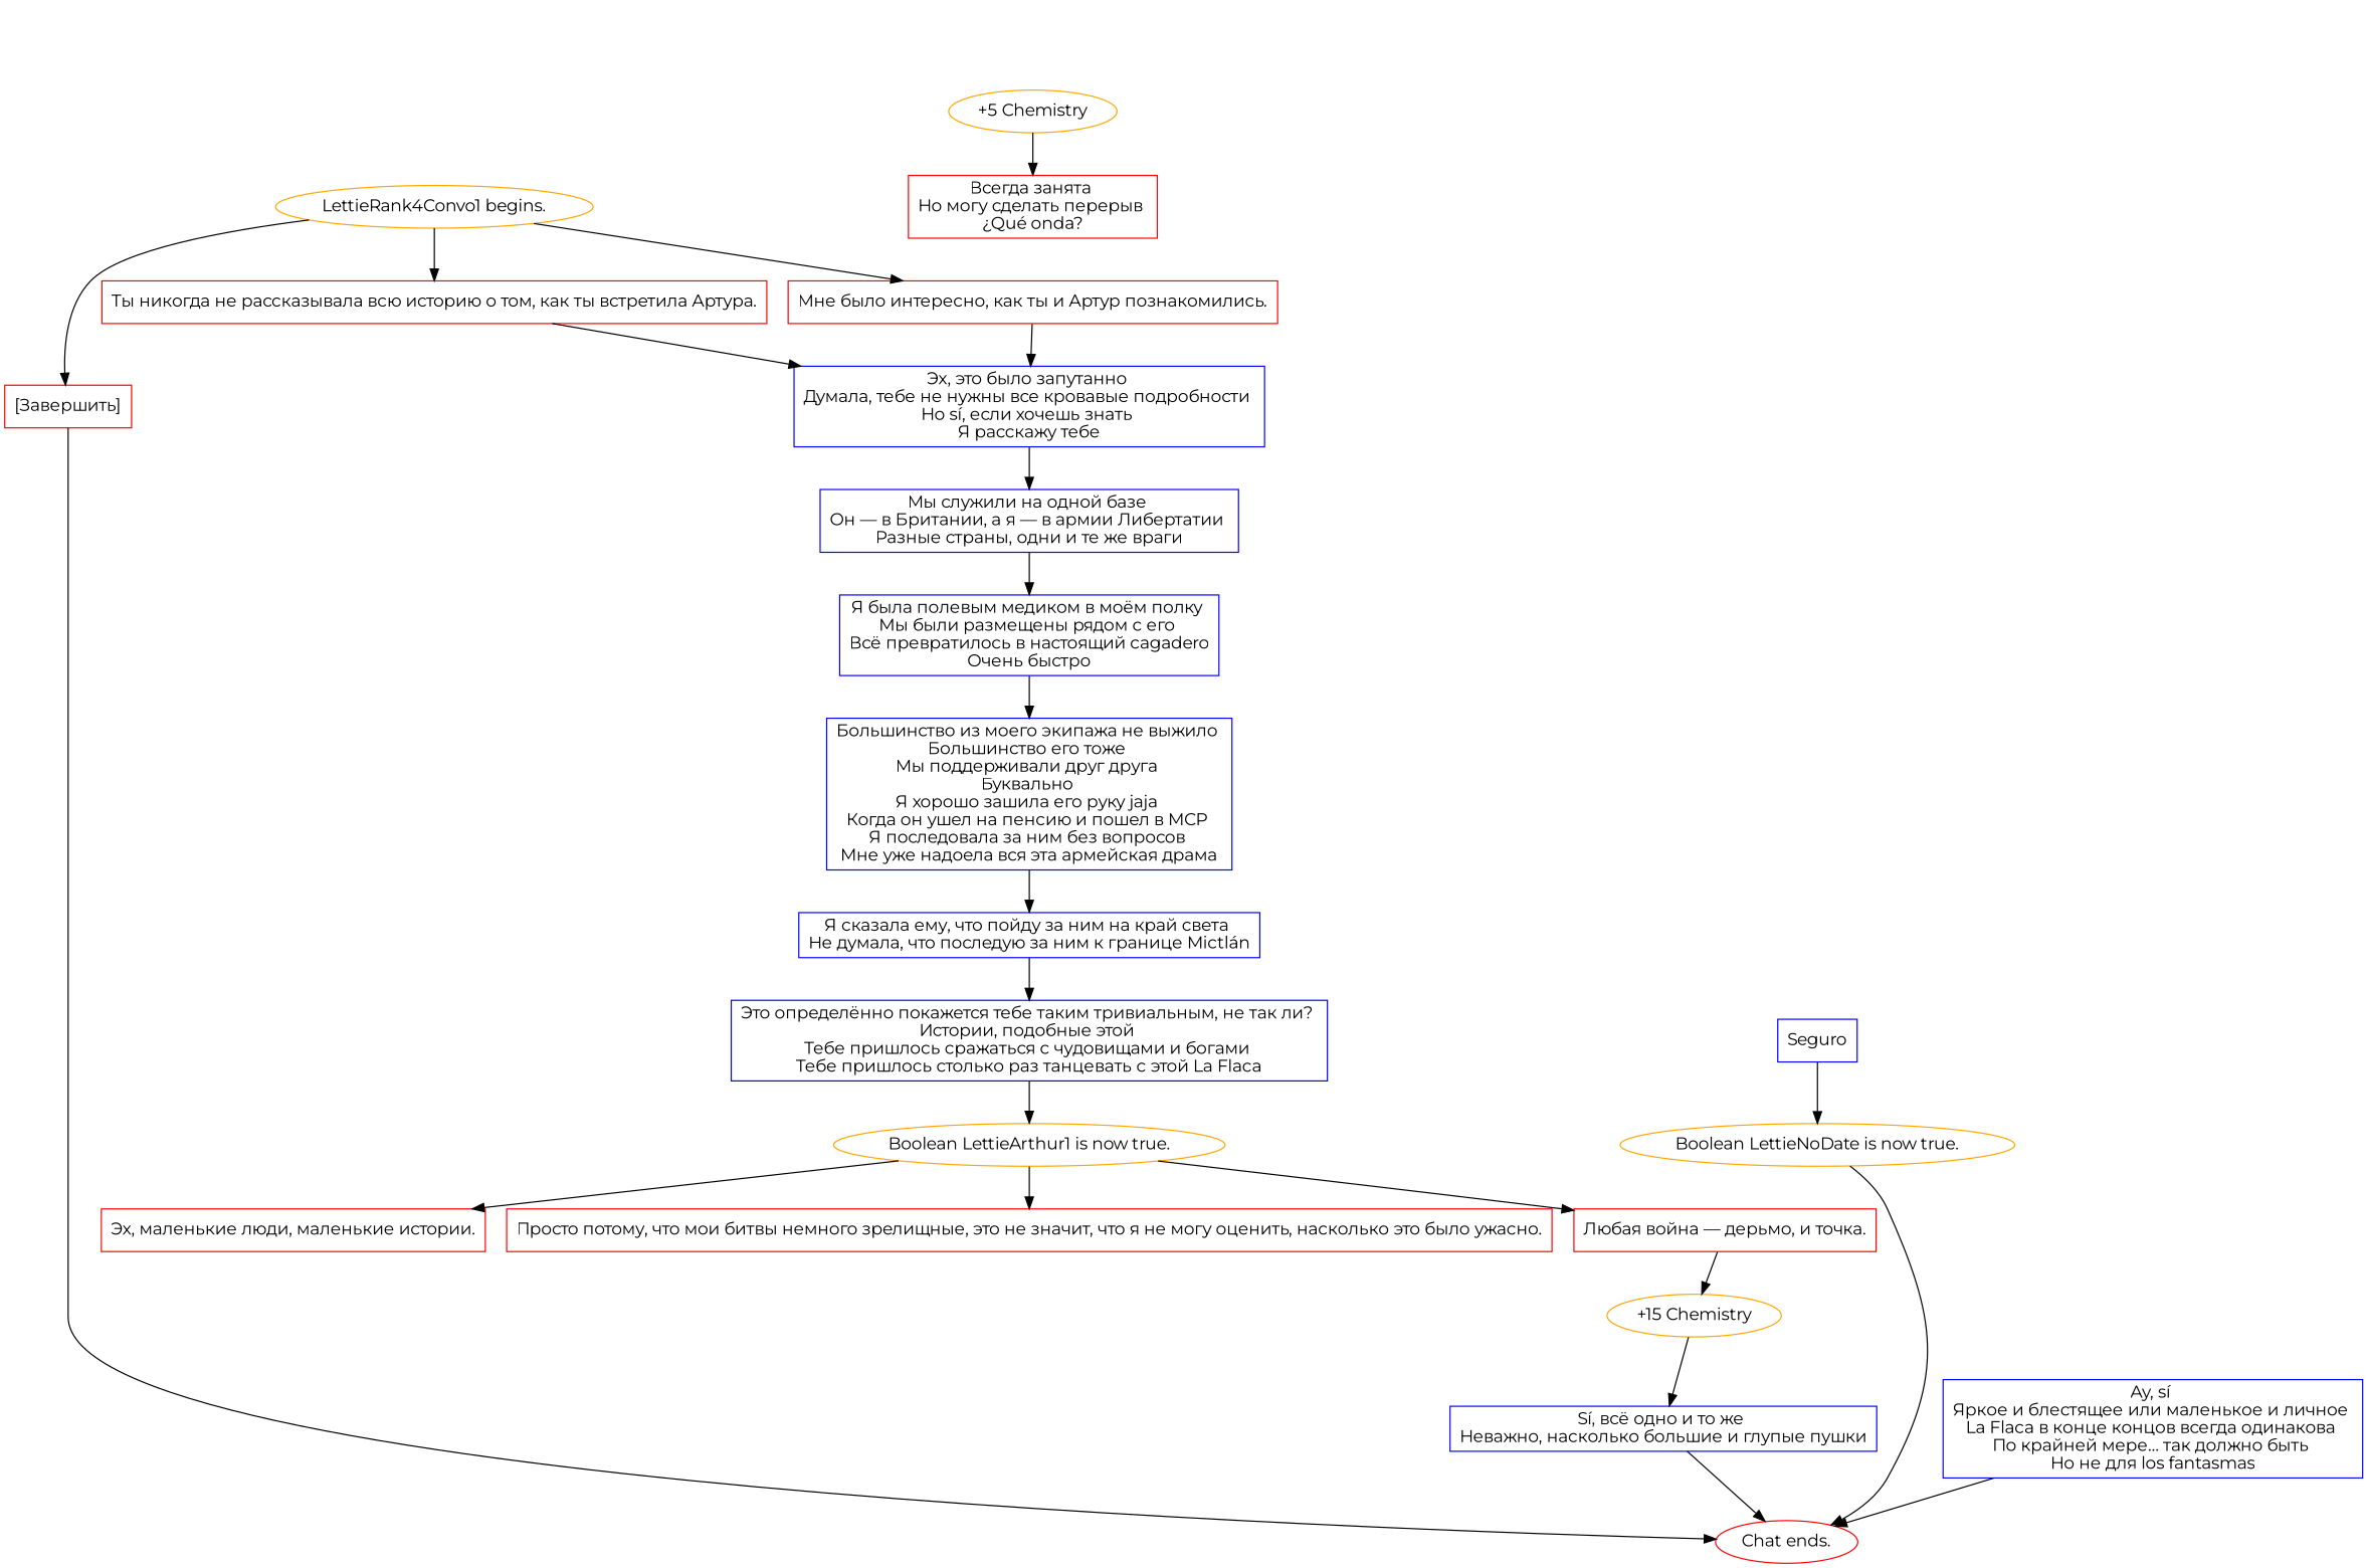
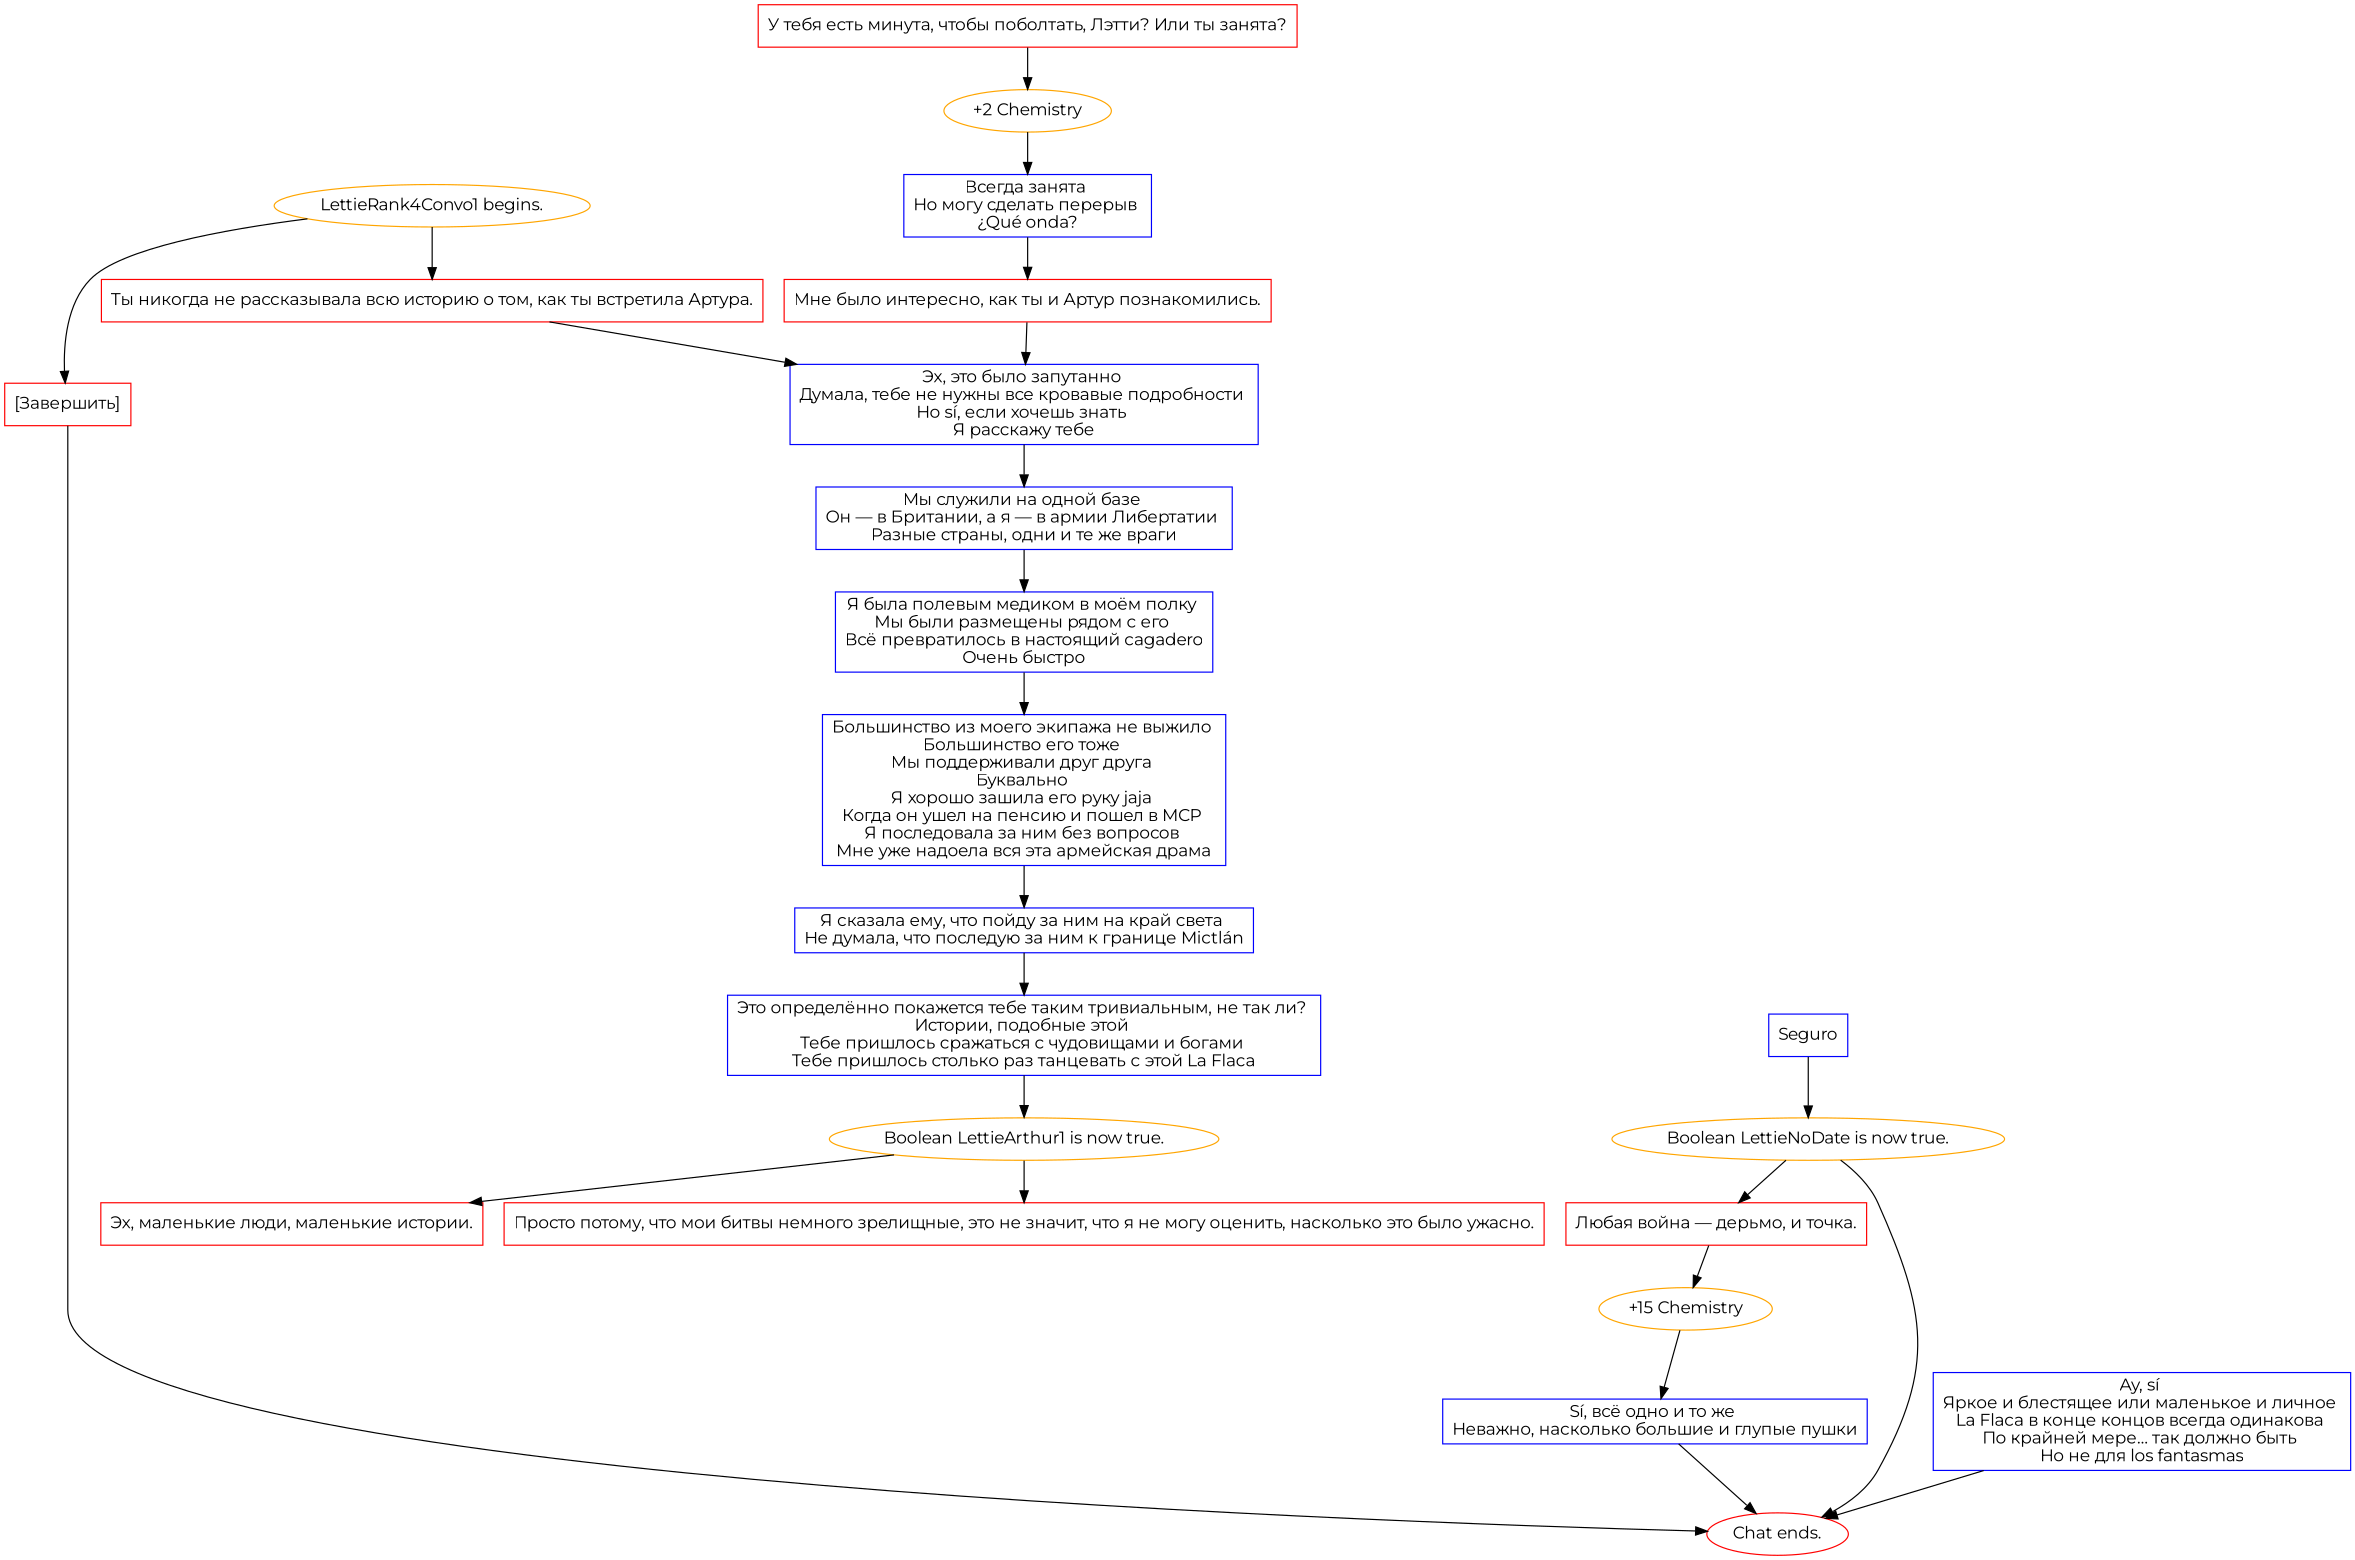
  digraph {
    fontname=Montserrat
    node [color=blue fontname=Montserrat shape=box]
    edge [fontname=Montserrat]
    "LettieRank4Convo1 begins." [color=orange shape=""]
    n2 [color=red label="Ты никогда не рассказывала всю историю о том, как ты встретила Артура."]
    n3 [color=red label="[Завершить]"]
    n4 [label="Эх, это было запутанно \nДумала, тебе не нужны все кровавые подробности \nНо sí, если хочешь знать \nЯ расскажу тебе"]
-   n6 [color=orange label="+5 Chemistry" shape=""]
+   n5 [color=red label="У тебя есть минута, чтобы поболтать, Лэтти? Или ты занята?"]
+   n6 [color=orange label="+2 Chemistry" shape=""]
    "Chat ends." [color=red shape=""]
    n8 [label="Мы служили на одной базе \nОн — в Британии, а я — в армии Либертатии \nРазные страны, одни и те же враги"]
-   n9 [color=red label="Всегда занята \nНо могу сделать перерыв \n¿Qué onda?"]
+   n9 [label="Всегда занята \nНо могу сделать перерыв \n¿Qué onda?"]
    n10 [label="Я была полевым медиком в моём полку \nМы были размещены рядом с его \nВсё превратилось в настоящий cagadero\nОчень быстро"]
    n11 [color=red label="Мне было интересно, как ты и Артур познакомились."]
    n12 [label="Большинство из моего экипажа не выжило \nБольшинство его тоже \nМы поддерживали друг друга \nБуквально \nЯ хорошо зашила его руку jaja \nКогда он ушел на пенсию и пошел в МСР \nЯ последовала за ним без вопросов \nМне уже надоела вся эта армейская драма"]
    n13 [label="Я сказала ему, что пойду за ним на край света \nНе думала, что последую за ним к границе Mictlán"]
    n14 [label="Это определённо покажется тебе таким тривиальным, не так ли? \nИстории, подобные этой \nТебе пришлось сражаться с чудовищами и богами \nТебе пришлось столько раз танцевать с этой La Flaca"]
    n15 [color=orange label="Boolean LettieArthur1 is now true." shape=""]
    n16 [color=red label="Просто потому, что мои битвы немного зрелищные, это не значит, что я не могу оценить, насколько это было ужасно."]
    n17 [color=red label="Любая война — дерьмо, и точка."]
    n18 [color=red label="Эх, маленькие люди, маленькие истории."]
    n19 [color=orange label="+15 Chemistry" shape=""]
    n20 [label="Sí, всё одно и то же \nНеважно, насколько большие и глупые пушки"]
    n21 [label=Seguro]
    n22 [color=orange label="Boolean LettieNoDate is now true." shape=""]
    n23 [label="Ay, sí \nЯркое и блестящее или маленькое и личное \nLa Flaca в конце концов всегда одинакова \nПо крайней мере… так должно быть \nНо не для los fantasmas"]
    "LettieRank4Convo1 begins." -> n2
    "LettieRank4Convo1 begins." -> n3
    n2 -> n4
    n3 -> "Chat ends."
    n4 -> n8
+   n5 -> n6
    n6 -> n9
    n8 -> n10
-   "LettieRank4Convo1 begins." -> n11
+   n9 -> n11
    n10 -> n12
    n11 -> n4
    n12 -> n13
    n13 -> n14
    n14 -> n15
    n15 -> n16
-   n15 -> n17
+   n22 -> n17
    n15 -> n18
    n17 -> n19
    n19 -> n20
    n20 -> "Chat ends."
    n21 -> n22
    n22 -> "Chat ends."
    n23 -> "Chat ends."
  }
